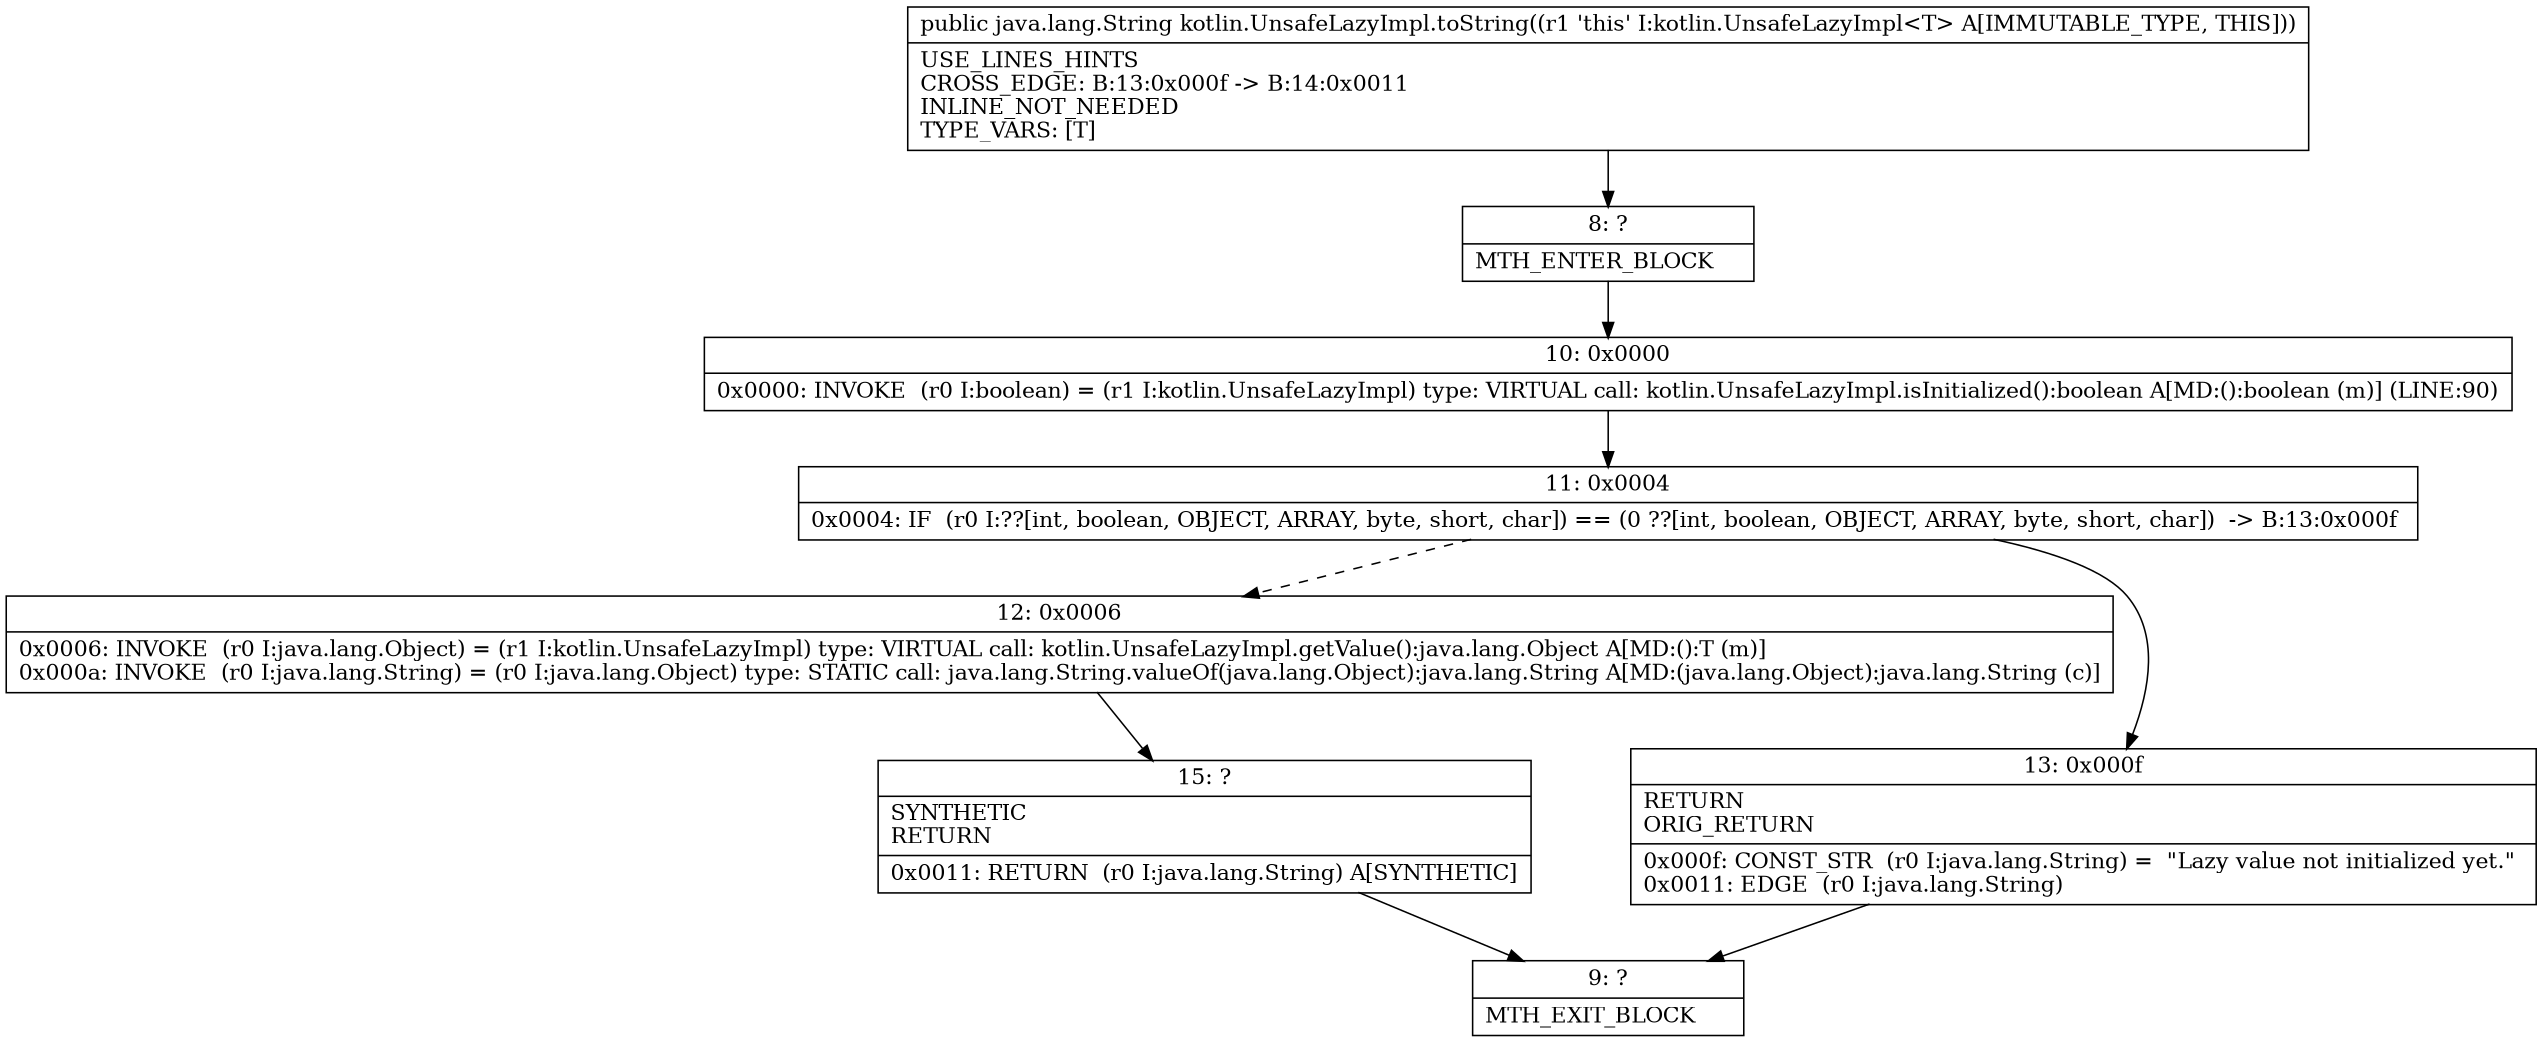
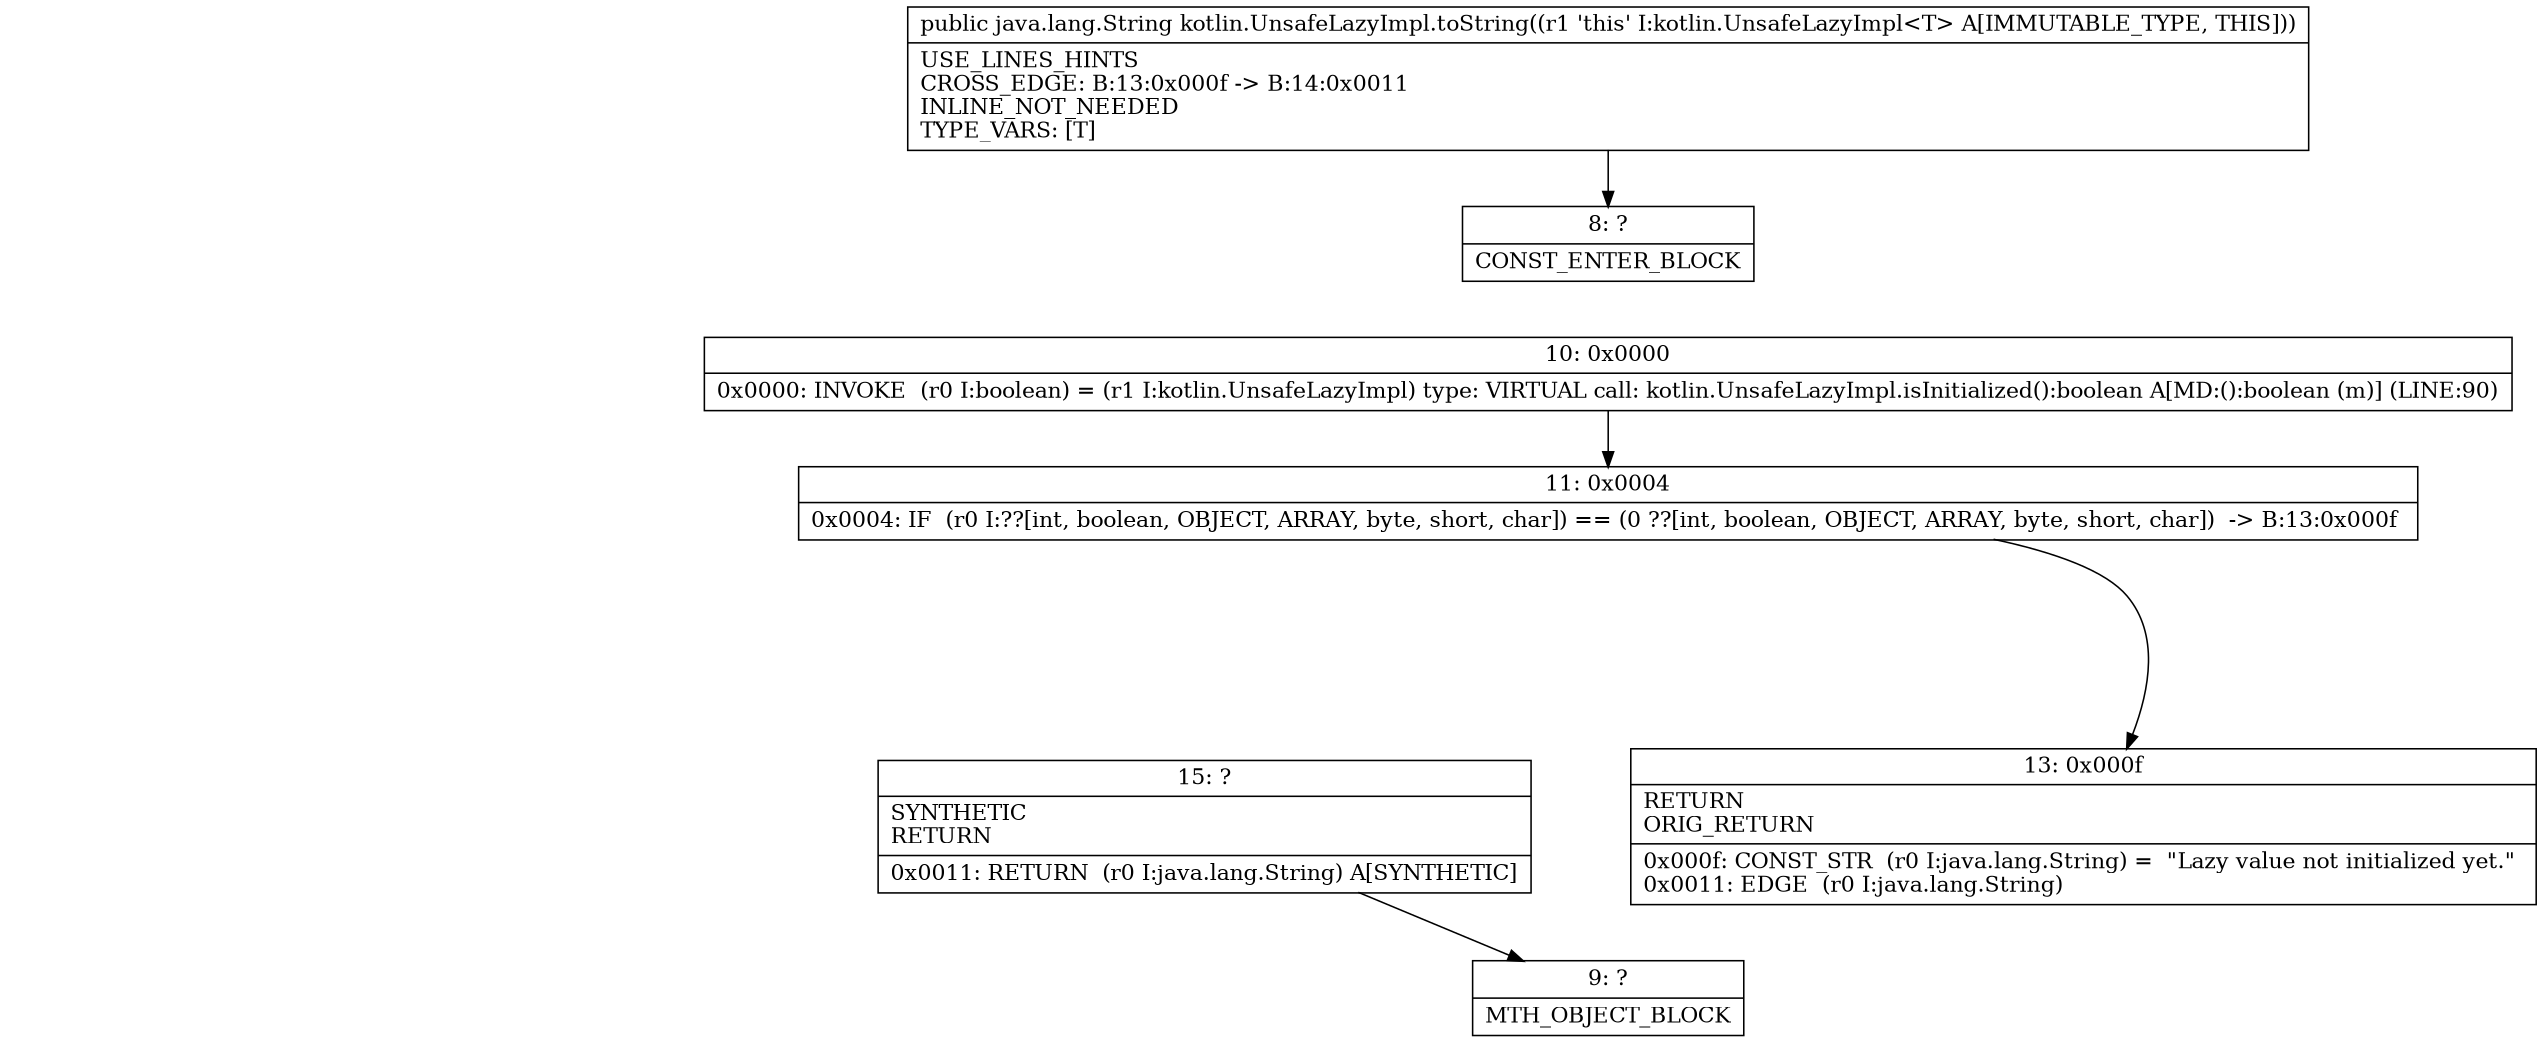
  digraph {
    node [shape=record]
-   n1 [label="{8\:\ ?|MTH_ENTER_BLOCK\l}"]
+   n1 [label="{8\:\ ?|CONST_ENTER_BLOCK\l}"]
    n2 [label="{10\:\ 0x0000|0x0000: INVOKE  (r0 I:boolean) = (r1 I:kotlin.UnsafeLazyImpl) type: VIRTUAL call: kotlin.UnsafeLazyImpl.isInitialized():boolean A[MD:():boolean (m)] (LINE:90)\l}"]
    n3 [label="{11\:\ 0x0004|0x0004: IF  (r0 I:??[int, boolean, OBJECT, ARRAY, byte, short, char]) == (0 ??[int, boolean, OBJECT, ARRAY, byte, short, char])  \-\> B:13:0x000f \l}"]
-   n4 [label="{12\:\ 0x0006|0x0006: INVOKE  (r0 I:java.lang.Object) = (r1 I:kotlin.UnsafeLazyImpl) type: VIRTUAL call: kotlin.UnsafeLazyImpl.getValue():java.lang.Object A[MD:():T (m)]\l0x000a: INVOKE  (r0 I:java.lang.String) = (r0 I:java.lang.Object) type: STATIC call: java.lang.String.valueOf(java.lang.Object):java.lang.String A[MD:(java.lang.Object):java.lang.String (c)]\l}"]
    n5 [label="{13\:\ 0x000f|RETURN\lORIG_RETURN\l|0x000f: CONST_STR  (r0 I:java.lang.String) =  \"Lazy value not initialized yet.\" \l0x0011: EDGE  (r0 I:java.lang.String) \l}"]
    n6 [label="{15\:\ ?|SYNTHETIC\lRETURN\l|0x0011: RETURN  (r0 I:java.lang.String) A[SYNTHETIC]\l}"]
-   n7 [label="{9\:\ ?|MTH_EXIT_BLOCK\l}"]
+   n7 [label="{9\:\ ?|MTH_OBJECT_BLOCK\l}"]
    n8 [label="{public java.lang.String kotlin.UnsafeLazyImpl.toString((r1 'this' I:kotlin.UnsafeLazyImpl\<T\> A[IMMUTABLE_TYPE, THIS]))  | USE_LINES_HINTS\lCROSS_EDGE: B:13:0x000f \-\> B:14:0x0011\lINLINE_NOT_NEEDED\lTYPE_VARS: [T]\l}"]
-   n1 -> n2
    n2 -> n3
-   n3 -> n4 [style=dashed]
    n3 -> n5
-   n4 -> n6
-   n5 -> n7
    n6 -> n7
    n8 -> n1
  }
